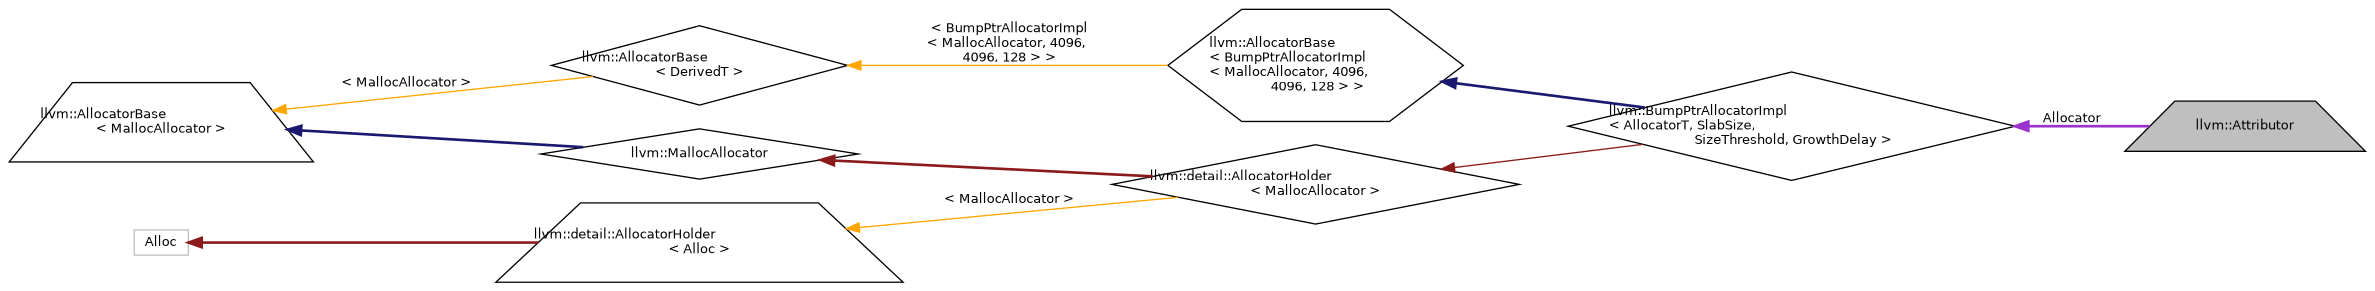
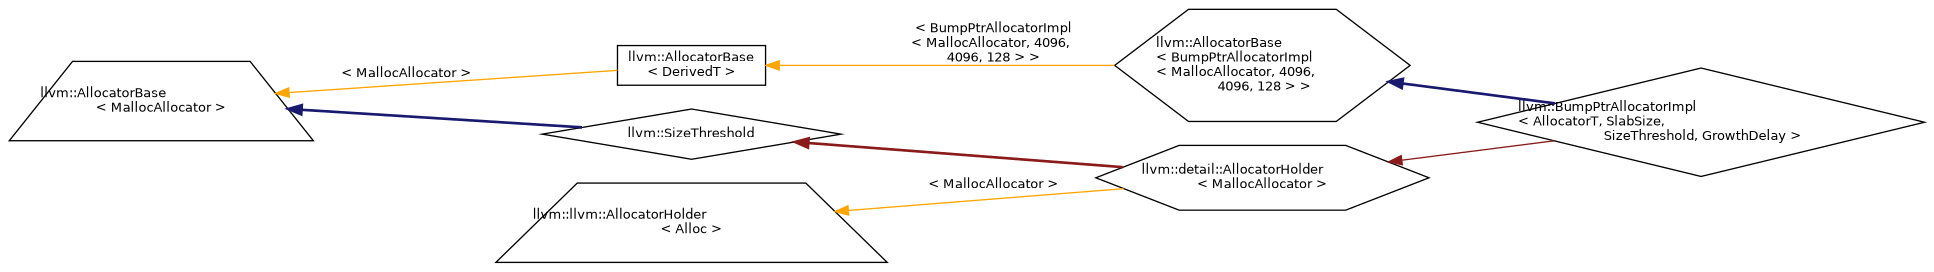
  digraph {
    rankdir=LR
    node [color=black fontname=Helvetica fontsize=10 shape=trapezium]
    edge [color=orange dir=back fontname=Helvetica fontsize=10 labelfontname=Helvetica labelfontsize=10 style=bold]
-   n1 [fillcolor=grey75 fontcolor=black height=0.2 label="llvm::Attributor" style=filled width=0.4]
    n2 [height=0.2 label="llvm::BumpPtrAllocatorImpl\l\< AllocatorT, SlabSize,\l SizeThreshold, GrowthDelay \>" shape=diamond width=0.4]
    n3 [height=0.2 label="llvm::AllocatorBase\l\< BumpPtrAllocatorImpl\l\< MallocAllocator, 4096,\l 4096, 128 \> \>" shape=hexagon width=0.4]
-   n4 [height=0.2 label="llvm::AllocatorBase\l\< DerivedT \>" shape=diamond width=0.4]
+   n4 [height=0.2 label="llvm::AllocatorBase\l\< DerivedT \>" shape=box width=0.4]
    n5 [height=0.2 label="llvm::AllocatorBase\l\< MallocAllocator \>" width=0.4]
-   n6 [height=0.2 label="llvm::MallocAllocator" shape=diamond width=0.4]
-   n7 [height=0.2 label="llvm::detail::AllocatorHolder\l\< MallocAllocator \>" shape=diamond width=0.4]
-   n8 [height=0.2 label="llvm::detail::AllocatorHolder\l\< Alloc \>" width=0.4]
-   n9 [color=grey75 height=0.2 label=Alloc shape=box width=0.4]
-   n2 -> n1 [color=darkorchid3 label=" Allocator"]
+   n6 [height=0.2 label="llvm::SizeThreshold" shape=diamond width=0.4]
+   n7 [height=0.2 label="llvm::detail::AllocatorHolder\l\< MallocAllocator \>" shape=hexagon width=0.4]
+   n8 [height=0.2 label="llvm::llvm::AllocatorHolder\l\< Alloc \>" width=0.4]
    n3 -> n2 [color=midnightblue]
    n4 -> n3 [label=" \< BumpPtrAllocatorImpl\l\< MallocAllocator, 4096,\l 4096, 128 \> \>" style=solid]
    n5 -> n4 [label=" \< MallocAllocator \>" style=solid]
    n5 -> n6 [color=midnightblue]
    n6 -> n7 [color=firebrick4]
    n7 -> n2 [color=firebrick4 style=solid]
    n8 -> n7 [label=" \< MallocAllocator \>" style=solid]
-   n9 -> n8 [color=firebrick4]
  }
